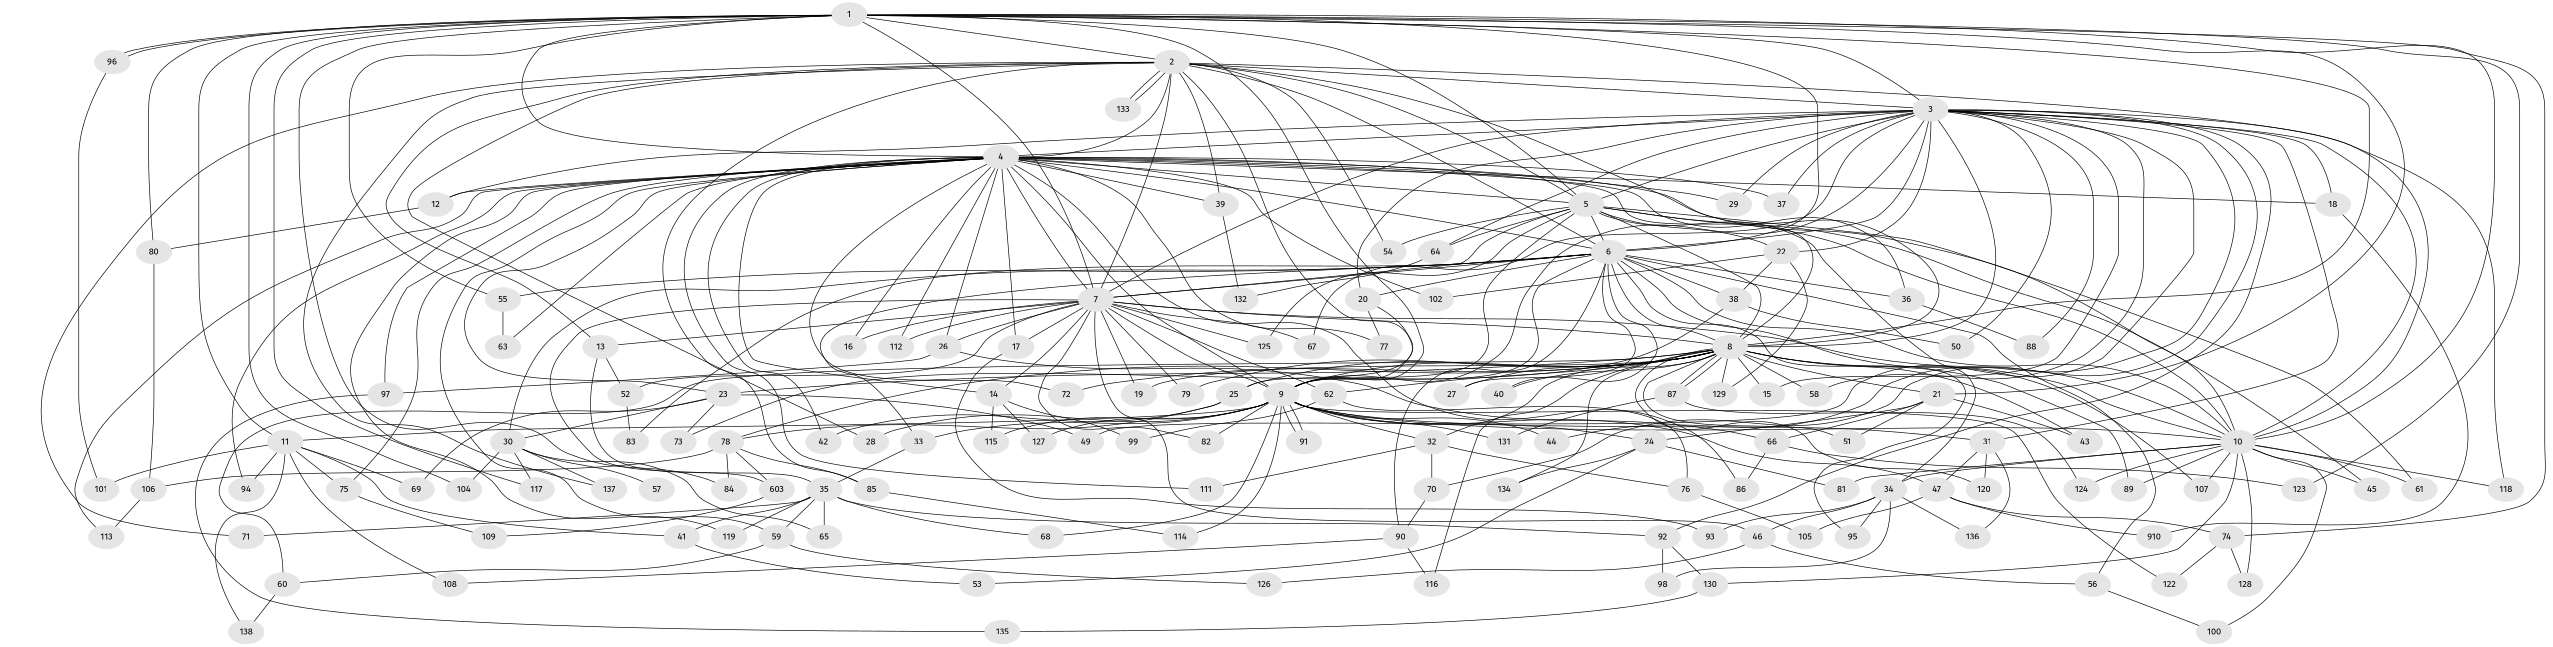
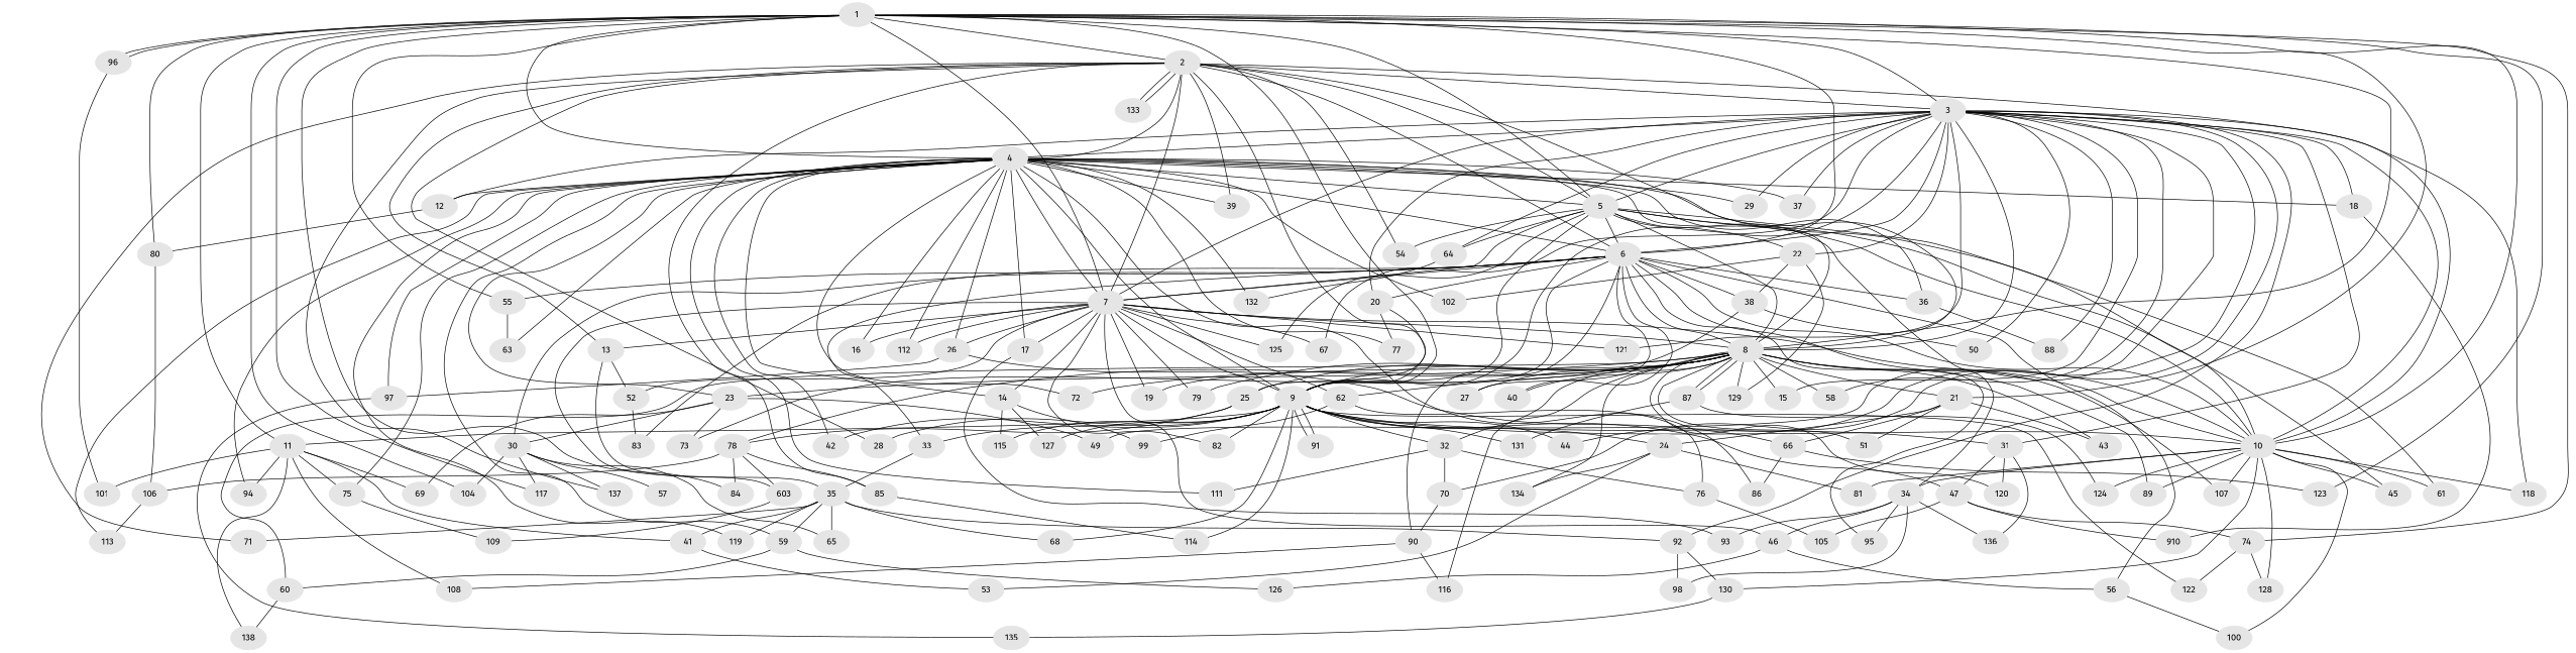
  graph {
    fontname="Fira Sans"
    node [color=gray90 fontname="Fira Sans" style=filled]
    edge [fontname="Fira Sans"]
    1
    2
    3
    4
    5
    6
    7
    8
    9
    10
    11
    21
    55
    74
    80
    84
    96
    104
    117
    123
    13
    28
    39
    54
    71
    85
    133
    137
    12
    15
    18
    20
    22
    29
    31
    37
    44
    49
    50
    58
    64
    67
    70
    88
    92
    118
+   121
    14
    16
    17
    23
    26
    36
    42
    59
    63
    72
    75
    77
    86
    94
    97
    102
    111
    112
    113
    119
    132
    34
    45
    61
    125
    27
    30
    33
    38
    40
    56
    83
    90
    95
    107
    19
    46
    52
    62
    79
    82
    n89 [label=603]
    25
    32
    43
    51
    60
    78
    87
    89
    116
    120
    129
    134
    24
    47
    68
    91
    114
    115
    122
    127
    131
    81
    100
    124
    128
    130
    41
    69
    101
    108
    138
    66
    106
    35
    n124 [label=910]
    136
    98
    99
    93
    73
    126
    109
    135
    57
    65
    76
    53
    105
    1 -- 2
    1 -- 3
    1 -- 4
    1 -- 5
    1 -- 6
    1 -- 7
    1 -- 8
    1 -- 9
    1 -- 10
    1 -- 11
    1 -- 21
    1 -- 55
    1 -- 74
    1 -- 80
    1 -- 84
    1 -- 96
    1 -- 96
    1 -- 104
    1 -- 117
    1 -- 123
    2 -- 3
    2 -- 4
    2 -- 5
    2 -- 6
    2 -- 7
    2 -- 8
    2 -- 9
    2 -- 10
    2 -- 13
    2 -- 28
    2 -- 39
    2 -- 54
    2 -- 71
    2 -- 85
    2 -- 133
    2 -- 133
    2 -- 137
    3 -- 4
    3 -- 5
    3 -- 6
    3 -- 7
    3 -- 8
    3 -- 9
    3 -- 10
    3 -- 12
    3 -- 15
    3 -- 18
    3 -- 20
    3 -- 22
    3 -- 29
    3 -- 31
    3 -- 37
    3 -- 44
    3 -- 49
    3 -- 50
    3 -- 58
    3 -- 64
    3 -- 67
    3 -- 70
    3 -- 88
    3 -- 92
    3 -- 118
+   3 -- 121
    4 -- 5
    4 -- 6
    4 -- 7
    4 -- 8
    4 -- 9
    4 -- 10
    4 -- 39
    4 -- 12
    4 -- 18
    4 -- 29
    4 -- 37
    4 -- 14
    4 -- 16
    4 -- 17
    4 -- 23
    4 -- 26
    4 -- 36
    4 -- 42
    4 -- 59
    4 -- 63
    4 -- 72
    4 -- 75
    4 -- 77
    4 -- 86
    4 -- 94
    4 -- 97
    4 -- 102
    4 -- 111
    4 -- 112
    4 -- 113
    4 -- 119
-   39 -- 132
+   4 -- 132
    5 -- 6
    5 -- 7
    5 -- 8
    5 -- 9
    5 -- 10
    5 -- 54
    5 -- 22
    5 -- 64
    5 -- 34
    5 -- 45
    5 -- 61
    5 -- 125
    6 -- 7
    6 -- 8
    6 -- 9
    6 -- 10
    6 -- 55
    6 -- 20
    6 -- 36
    6 -- 27
    6 -- 30
    6 -- 33
    6 -- 38
    6 -- 40
    6 -- 56
    6 -- 83
    6 -- 90
    6 -- 95
    6 -- 107
    7 -- 8
    7 -- 9
    7 -- 10
    7 -- 13
    7 -- 67
+   7 -- 121
    7 -- 14
    7 -- 16
    7 -- 17
    7 -- 26
    7 -- 112
    7 -- 125
    7 -- 19
    7 -- 46
    7 -- 52
    7 -- 62
    7 -- 79
    7 -- 82
    7 -- n89
    8 -- 9
    8 -- 10
    8 -- 21
    8 -- 15
    8 -- 58
    8 -- 23
    8 -- 72
    8 -- 27
    8 -- 40
    8 -- 19
    8 -- 62
    8 -- 79
    8 -- 25
    8 -- 32
    8 -- 43
    8 -- 51
    8 -- 60
    8 -- 78
    8 -- 87
    8 -- 87
    8 -- 89
    8 -- 116
    8 -- 120
    8 -- 129
    8 -- 134
    9 -- 10
    9 -- 11
    9 -- 28
    9 -- 31
    9 -- 44
    9 -- 33
    9 -- 82
    9 -- 32
    9 -- 24
    9 -- 47
    9 -- 68
    9 -- 91
    9 -- 91
    9 -- 114
    9 -- 115
    9 -- 122
    9 -- 127
    9 -- 131
    10 -- 118
    10 -- 34
    10 -- 45
    10 -- 61
    10 -- 107
    10 -- 89
    10 -- 81
    10 -- 100
    10 -- 124
    10 -- 128
    10 -- 130
    11 -- 75
    11 -- 94
    11 -- 41
    11 -- 69
    11 -- 101
    11 -- 108
    11 -- 138
    21 -- 43
    21 -- 51
    21 -- 24
    21 -- 66
    55 -- 63
    74 -- 122
    74 -- 128
    80 -- 106
    96 -- 101
    13 -- 52
    13 -- 35
    85 -- 114
    12 -- 80
    18 -- n124
    20 -- 77
    20 -- 25
    22 -- 102
    22 -- 38
    22 -- 129
    31 -- 120
    31 -- 47
    31 -- 136
    64 -- 132
    70 -- 90
    92 -- 130
    92 -- 98
    14 -- 115
    14 -- 127
    14 -- 99
    17 -- 93
    23 -- 49
    23 -- 30
    23 -- 69
    23 -- 73
    26 -- 97
    26 -- 66
    36 -- 88
    59 -- 60
    59 -- 126
    75 -- 109
    97 -- 135
    34 -- 95
    34 -- 46
    34 -- 136
    34 -- 98
    34 -- 93
    30 -- 104
    30 -- 117
    30 -- 137
    30 -- 57
    30 -- 65
    33 -- 35
    38 -- 50
    38 -- 73
    56 -- 100
    90 -- 116
    90 -- 108
    46 -- 56
    46 -- 126
    52 -- 83
    62 -- 99
    62 -- 76
    n89 -- 109
    25 -- 42
    25 -- 78
    32 -- 70
    32 -- 111
    32 -- 76
    60 -- 138
    78 -- 84
    78 -- 85
    78 -- n89
    78 -- 106
    87 -- 131
    87 -- 124
    24 -- 134
    24 -- 81
    24 -- 53
    47 -- 74
    47 -- n124
    47 -- 105
    130 -- 135
    41 -- 53
    66 -- 123
    66 -- 86
    106 -- 113
    35 -- 71
    35 -- 92
    35 -- 59
    35 -- 119
    35 -- 68
    35 -- 41
    35 -- 65
    76 -- 105
  }
